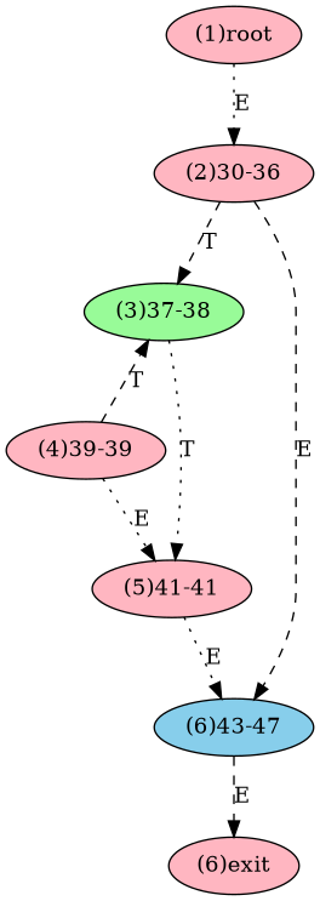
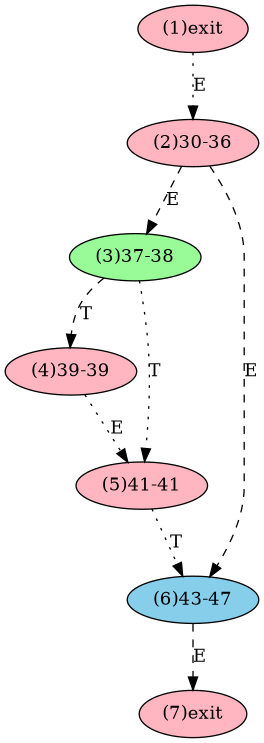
  digraph {
    node [fillcolor=lightpink style=filled]
    edge [style=dotted]
-   n1 [label="(1)root"]
+   n1 [label="(1)exit"]
    n2 [label="(2)30-36"]
    n3 [fillcolor=palegreen label="(3)37-38"]
    n4 [fillcolor=skyblue label="(6)43-47"]
    n5 [label="(4)39-39"]
    n6 [label="(5)41-41"]
-   n7 [label="(6)exit"]
+   n7 [label="(7)exit"]
    n1 -> n2 [label=E]
-   n2 -> n3 [label=T style=dashed]
+   n2 -> n3 [label=E style=dashed]
    n2 -> n4 [label=E style=dashed]
-   n5 -> n3 [label=T style=dashed]
+   n3 -> n5 [label=T style=dashed]
    n3 -> n6 [label=T]
    n4 -> n7 [label=E style=dashed]
    n5 -> n6 [label=E]
-   n6 -> n4 [label=E]
+   n6 -> n4 [label=T]
  }
